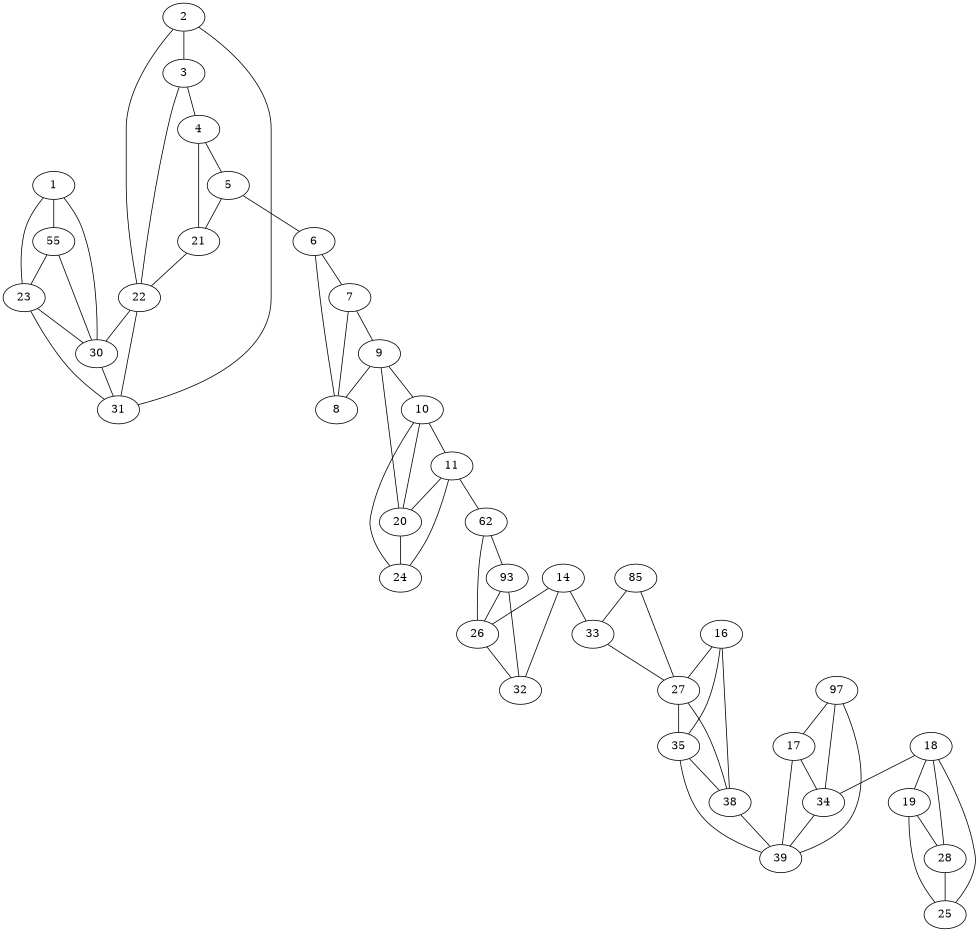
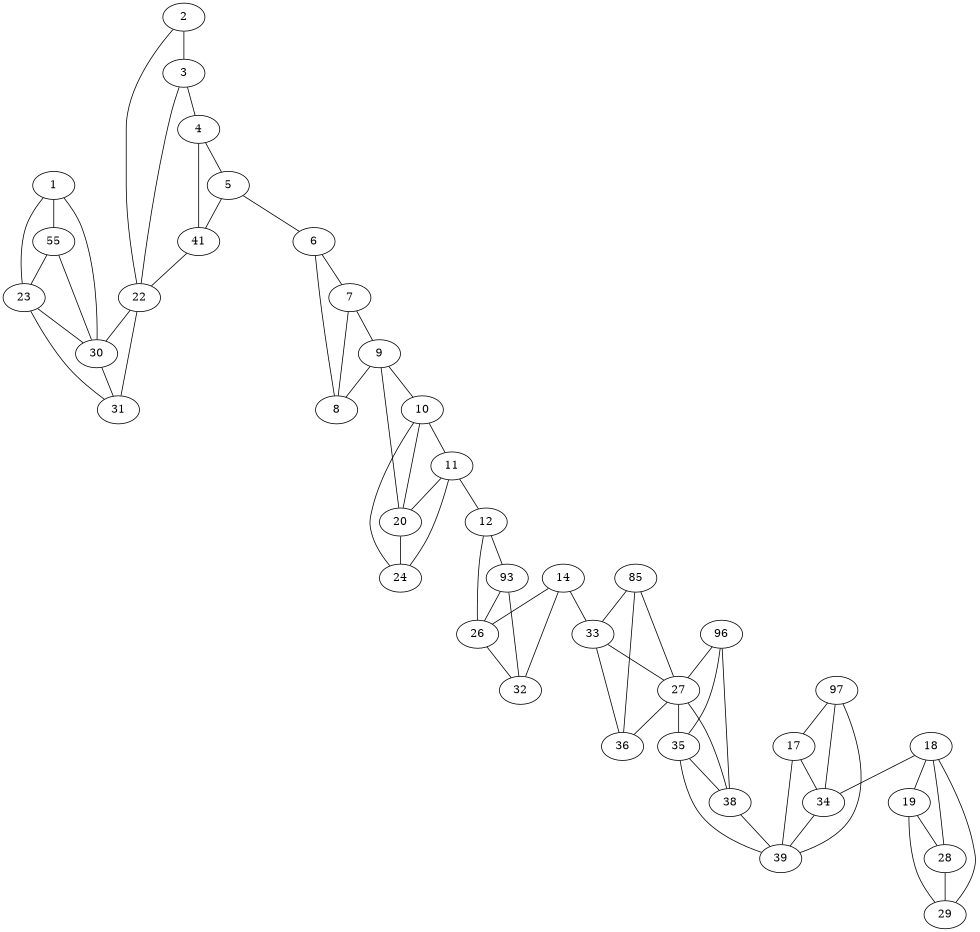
  graph {
    node [aaLength=4 sequence=EIKVGISYK type=1]
    edge [distance0=26.58389 frequency=1 type0=2]
    1 [aaLength=10 sequence=KGKVVDLLAT type=0]
    23 [sequence=IVSR]
    n3 [aaLength=6 label=55 sequence=VTVVLG]
    30 [aaLength=5 sequence=HTVVV]
    31 [aaLength=5 sequence=KEYDF]
    2 [aaLength=6 sequence=PSGIIN type=0]
    3 [aaLength=14 sequence=HLPGLFEEAEKNEK type=0]
    22 [sequence=VSFI]
    4 [sequence=DWEK type=0]
    5 [aaLength=16 sequence=FDFHQAVDGLQEVQRQ type=0]
-   21 [sequence=LIIS]
+   21 [sequence=LIIS label=41]
    6 [aaLength=11 sequence=GIGPTYSSKAA type=0]
    7 [aaLength=7 sequence=RICDLLS type=0]
    8 [aaLength=20 sequence=DFDEFSARFKNLAHQHQSMF type=0]
    9 [aaLength=17 sequence=DVEGQLKRLKGFAERIR type=0]
    10 [aaLength=10 sequence=DGVYFMYEAL type=0]
    20 [aaLength=2 sequence=VR]
    11 [aaLength=5 sequence=AALLD type=0]
    24 [sequence=VLVE]
-   12 [aaLength=9 sequence=VGGVCTGLG type=0 label=62]
+   12 [aaLength=9 sequence=VGGVCTGLG type=0]
    n21 [aaLength=3 label=93 sequence=PPQ type=0]
    26 [aaLength=9 sequence=IGDVYGVVK]
    32 [aaLength=3 sequence=TTR]
    14 [aaLength=12 sequence=NEIGDLLQNRGH type=0]
    33 [aaLength=3 sequence=RCG]
    27 [aaLength=5 sequence=ALALT]
+   36 [aaLength=2 sequence=LD]
    35 [aaLength=9]
    38 [aaLength=9]
    n30 [aaLength=12 label=85 sequence=LMILRYAHMVNG type=0]
    39 [aaLength=2 sequence=RI]
-   16 [aaLength=8 sequence=KLDILDVL type=0]
+   16 [aaLength=8 sequence=KLDILDVL type=0 label=96]
    17 [aaLength=8 sequence=NQEILQKV type=0]
    34 [aaLength=8 sequence=EVEYETLP]
    18 [aaLength=16 sequence=PPQAQSYVRFVENHMG type=0]
    19 [aaLength=3 sequence=SRE type=0]
    28 [aaLength=5 sequence=VKWVG]
-   29 [aaLength=3 sequence=MIQ label=25]
+   29 [aaLength=3 sequence=MIQ]
    n39 [aaLength=8 label=97 sequence=EVEYETLP]
    1 -- 23 [type0=1]
    1 -- n3
    1 -- 30 [distance0=34.09843 type0=3]
    23 -- 30 [distance0=12.0 distance1=8.0 frequency=2 type0=1 type1=4]
    23 -- 31 [distance0=19.0]
    n3 -- 23 [distance0=26.0 distance1=20.0 frequency=2 type0=1 type1=4]
    n3 -- 30 [distance0=38.0 type0=3]
    30 -- 31 [distance0=7.0 distance1=2.0 frequency=2 type0=1 type1=4]
-   2 -- 31 [distance0=26.49939]
    2 -- 3 [distance0=26.19658 type0=1]
    2 -- 22 [distance0=26.81823 distance1=3.0 frequency=2 type0=3 type1=4]
    3 -- 22 [distance0=28.96519 type0=3]
    3 -- 4 [distance0=21.81771 distance1=4.0 frequency=2 type0=1 type1=4]
    22 -- 30 [distance0=24.0]
    22 -- 31 [distance0=17.0 type0=1]
    4 -- 5 [distance0=31.55057 type0=3]
    4 -- 21 [distance0=29.1121 distance1=1.0 frequency=2 type1=4]
    5 -- 21 [distance0=20.86939 type0=1]
    5 -- 6 [distance0=29.67367 distance1=12.0 frequency=2 type1=4]
    21 -- 22 [distance0=33.0 type0=3]
    6 -- 7 [distance0=15.90878 distance1=4.0 frequency=2 type0=1 type1=4]
    6 -- 8 [distance0=25.58389]
    7 -- 8 [distance0=14.92773 distance1=0.0 frequency=2 type0=1 type1=5]
    7 -- 9 [distance0=33.81877 type0=3]
    9 -- 8 [distance0=27.93504 type0=1]
    9 -- 10 [distance0=32.51561 type0=3]
    9 -- 20 [distance0=29.55614 distance1=2.0 frequency=2 type1=4]
    10 -- 20 [distance0=16.82907 type0=1]
    10 -- 11 [distance0=25.624 type0=3]
    10 -- 24 [distance0=23.13477 distance1=6.0 frequency=2 type1=4]
    20 -- 24 [distance0=18.0]
    11 -- 20 [distance0=25.58272 type0=3]
    11 -- 24 [distance0=8.858632 type0=1]
    11 -- 12 [distance0=21.17082 distance1=15.0 frequency=2 type1=4]
    12 -- n21 [distance0=11.9311 distance1=1.0 frequency=2 type0=1 type1=4]
    12 -- 26 [distance0=17.69162]
    n21 -- 26 [distance0=16.83734 distance1=1.0 frequency=2 type1=4]
    26 -- 32 [distance0=11.0 distance1=2.0 frequency=2 type0=1 type1=4]
    32 -- n21 [distance0=22.19225]
    14 -- 26 [distance0=32.03383 type0=3]
    14 -- 32 [distance0=24.43698 type0=1]
    14 -- 33 [distance0=29.75174 distance1=10.0 frequency=2 type1=4]
    33 -- 27 [distance0=20.0 type0=3]
+   33 -- 36 [distance0=1.0 type0=4]
+   27 -- 36 [distance0=16.0 type0=3]
    27 -- 35 [distance0=14.0 type0=1]
    27 -- 38 [distance0=14.0]
    35 -- 38 [distance0=0.0 type0=1]
    35 -- 39 [distance0=13.0 distance1=4.0 frequency=2 type1=4]
    38 -- 39 [distance0=13.0]
    n30 -- 33 [distance0=12.34831]
    n30 -- 27 [distance0=17.67712 distance1=2.0 frequency=2 type0=3 type1=4]
+   n30 -- 36 [distance0=10.97637 type0=1]
    16 -- 27 [distance0=24.06265 type0=1]
    16 -- 35 [distance0=25.19942]
    16 -- 38 [distance0=25.19942 distance1=1.0 frequency=2 type0=3 type1=4]
    17 -- 39 [distance0=9.947786 type0=1]
    17 -- 34 [distance0=10.67513]
    34 -- 39 [distance0=15.0 type0=3]
    18 -- 34 [distance0=33.71346 type0=3]
    18 -- 19 [distance0=30.30378 type0=1]
    18 -- 28 [distance0=30.52208 distance1=2.0 frequency=2 type1=4]
    19 -- 28 [distance0=32.88781 type0=3]
    19 -- 29 [distance0=32.14978 distance1=1.0 frequency=2 type1=4]
    28 -- 29 [distance0=12.0 type0=1]
    29 -- 18 [distance0=38.82779 type0=3]
    n39 -- 39 [distance0=15.0 type0=3]
    n39 -- 17 [distance0=10.67513]
    n39 -- 34 [distance0=0.0 type0=5]
  }
